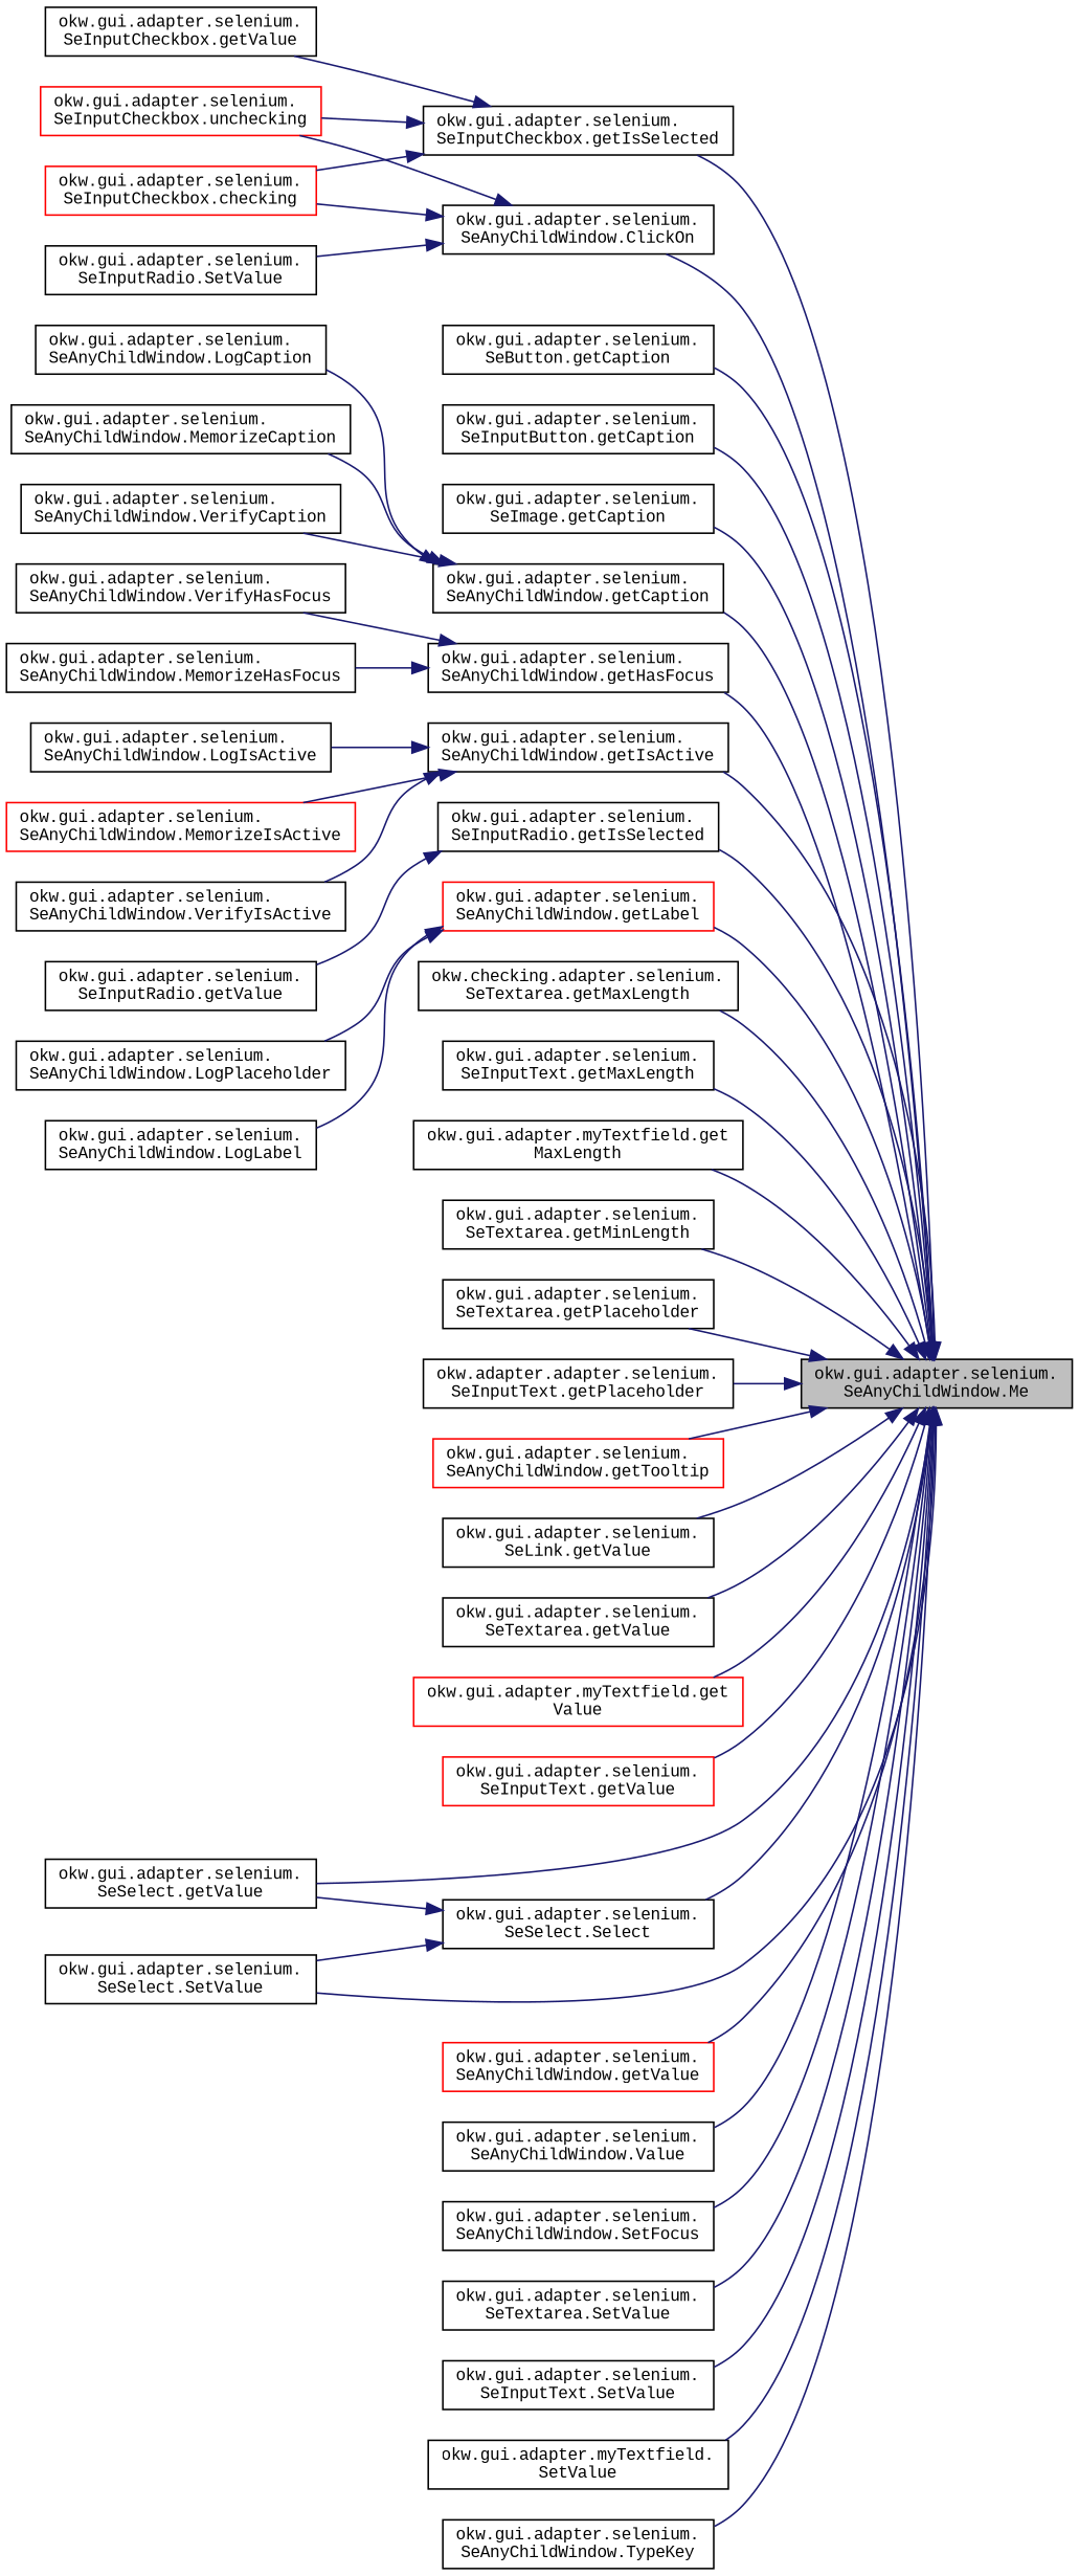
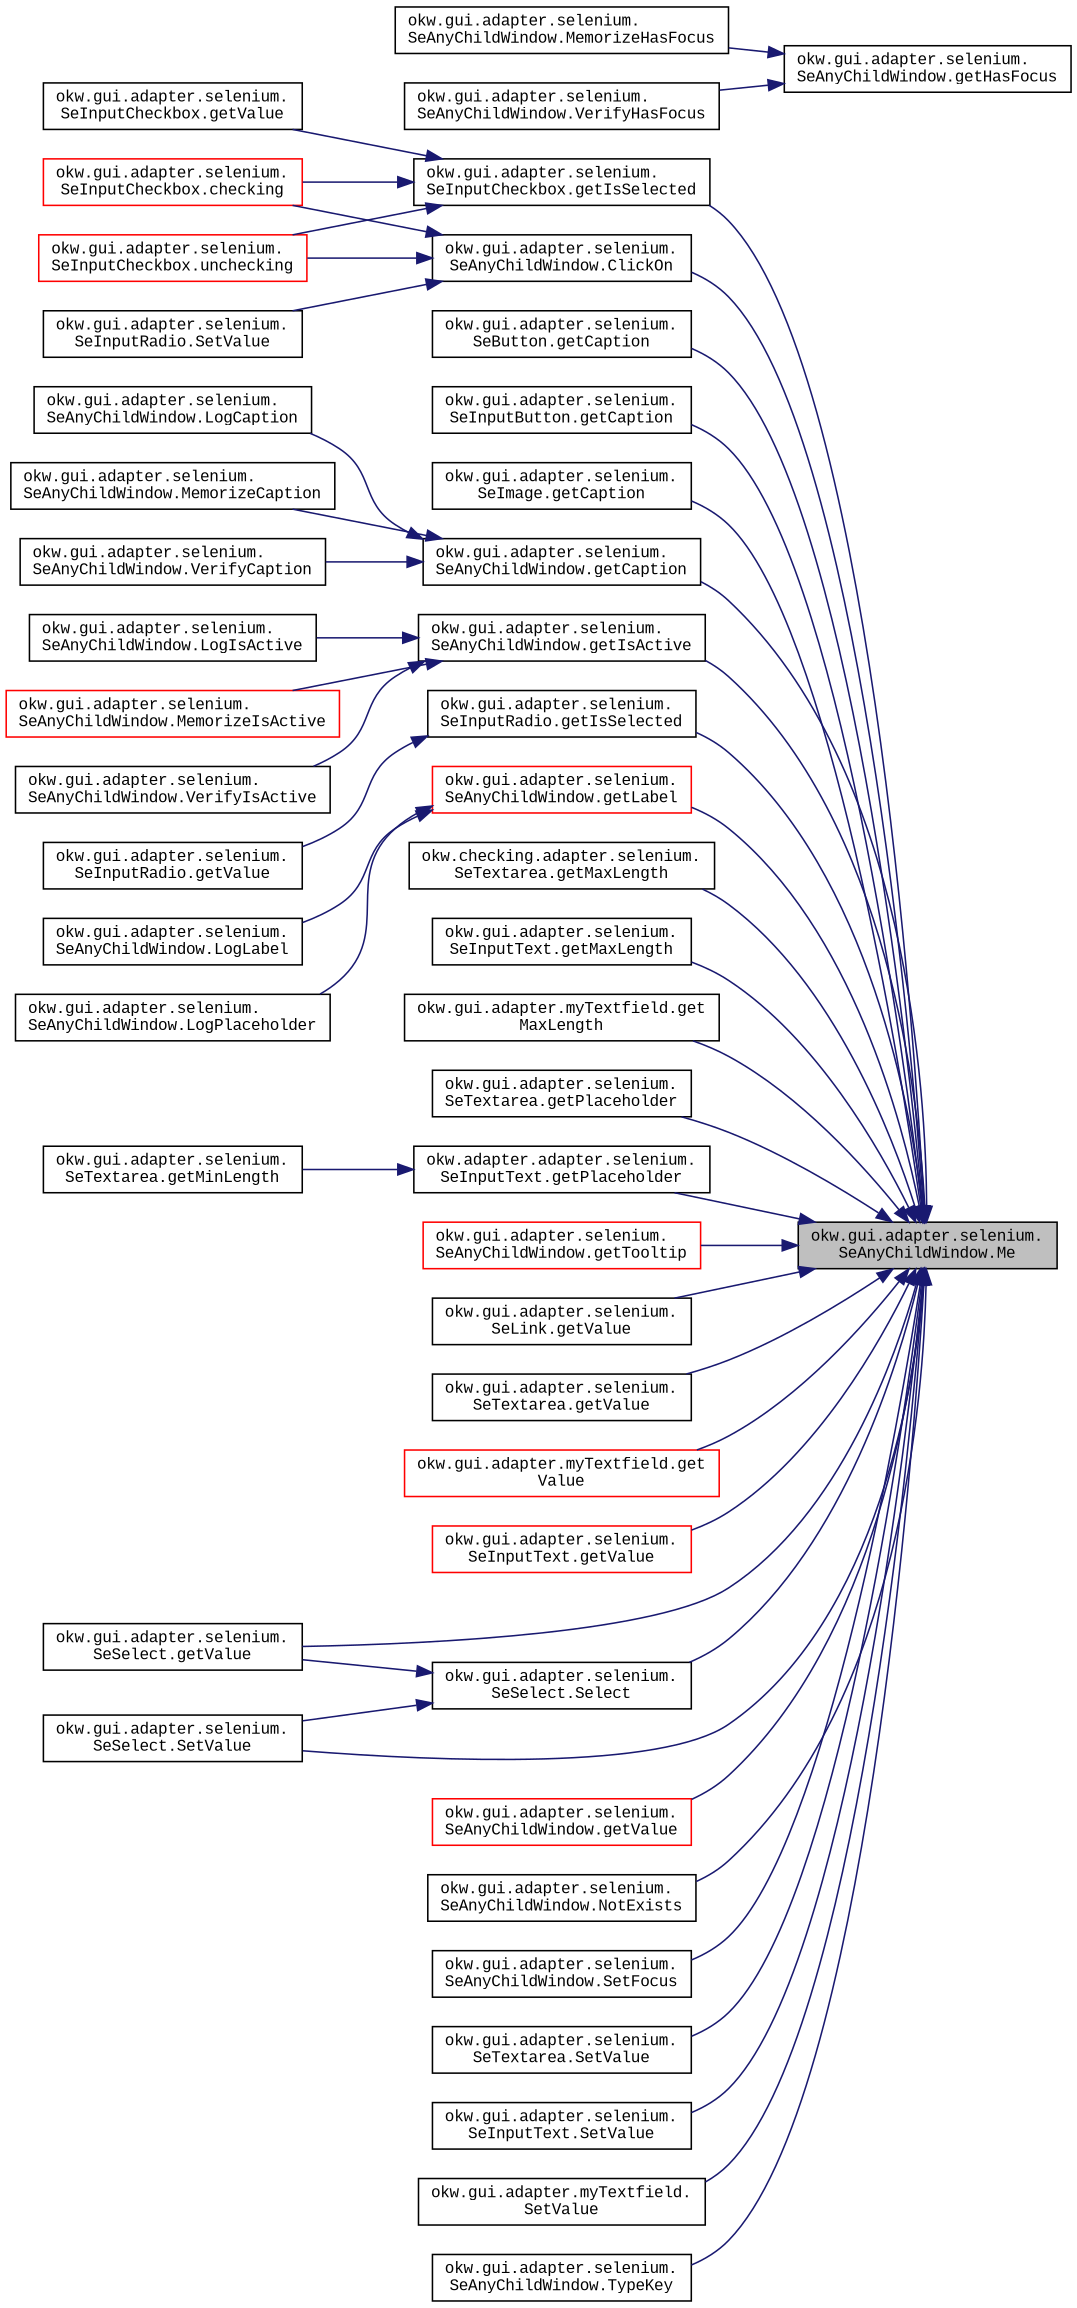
  digraph {
    fontname="Liberation Mono"
    rankdir=RL
    node [color=black fillcolor=white fontname="Liberation Mono" fontsize=10 shape=record style=filled]
    edge [color=midnightblue dir=back fontname="Liberation Mono" fontsize=10 labelfontname=Helvetica labelfontsize=10 style=solid]
    n1 [fillcolor=grey75 fontcolor=black height=0.2 label="okw.gui.adapter.selenium.\lSeAnyChildWindow.Me" width=0.4]
    n2 [height=0.2 label="okw.gui.adapter.selenium.\lSeAnyChildWindow.ClickOn" width=0.4]
    n3 [height=0.2 label="okw.gui.adapter.selenium.\lSeButton.getCaption" width=0.4]
    n4 [height=0.2 label="okw.gui.adapter.selenium.\lSeInputButton.getCaption" width=0.4]
    n5 [height=0.2 label="okw.gui.adapter.selenium.\lSeImage.getCaption" width=0.4]
    n6 [height=0.2 label="okw.gui.adapter.selenium.\lSeAnyChildWindow.getCaption" width=0.4]
    n7 [height=0.2 label="okw.gui.adapter.selenium.\lSeAnyChildWindow.getHasFocus" width=0.4]
    n8 [height=0.2 label="okw.gui.adapter.selenium.\lSeAnyChildWindow.getIsActive" width=0.4]
    n9 [height=0.2 label="okw.gui.adapter.selenium.\lSeInputCheckbox.getIsSelected" width=0.4]
    n10 [height=0.2 label="okw.gui.adapter.selenium.\lSeInputRadio.getIsSelected" width=0.4]
    n11 [color=red height=0.2 label="okw.gui.adapter.selenium.\lSeAnyChildWindow.getLabel" width=0.4]
    n12 [height=0.2 label="okw.checking.adapter.selenium.\lSeTextarea.getMaxLength" width=0.4]
    n13 [height=0.2 label="okw.gui.adapter.selenium.\lSeInputText.getMaxLength" width=0.4]
    n14 [height=0.2 label="okw.gui.adapter.myTextfield.get\lMaxLength" width=0.4]
    n15 [height=0.2 label="okw.gui.adapter.selenium.\lSeTextarea.getMinLength" width=0.4]
    n16 [height=0.2 label="okw.gui.adapter.selenium.\lSeTextarea.getPlaceholder" width=0.4]
    n17 [height=0.2 label="okw.adapter.adapter.selenium.\lSeInputText.getPlaceholder" width=0.4]
    n18 [color=red height=0.2 label="okw.gui.adapter.selenium.\lSeAnyChildWindow.getTooltip" width=0.4]
    n19 [height=0.2 label="okw.gui.adapter.selenium.\lSeLink.getValue" width=0.4]
    n20 [height=0.2 label="okw.gui.adapter.selenium.\lSeTextarea.getValue" width=0.4]
    n21 [color=red height=0.2 label="okw.gui.adapter.myTextfield.get\lValue" width=0.4]
    n22 [color=red height=0.2 label="okw.gui.adapter.selenium.\lSeInputText.getValue" width=0.4]
    n23 [height=0.2 label="okw.gui.adapter.selenium.\lSeSelect.getValue" width=0.4]
    n24 [color=red height=0.2 label="okw.gui.adapter.selenium.\lSeAnyChildWindow.getValue" width=0.4]
-   n25 [height=0.2 label="okw.gui.adapter.selenium.\lSeAnyChildWindow.Value" width=0.4]
+   n25 [height=0.2 label="okw.gui.adapter.selenium.\lSeAnyChildWindow.NotExists" width=0.4]
    n26 [height=0.2 label="okw.gui.adapter.selenium.\lSeSelect.Select" width=0.4]
    n27 [height=0.2 label="okw.gui.adapter.selenium.\lSeSelect.SetValue" width=0.4]
    n28 [height=0.2 label="okw.gui.adapter.selenium.\lSeAnyChildWindow.SetFocus" width=0.4]
    n29 [height=0.2 label="okw.gui.adapter.selenium.\lSeTextarea.SetValue" width=0.4]
    n30 [height=0.2 label="okw.gui.adapter.selenium.\lSeInputText.SetValue" width=0.4]
    n31 [height=0.2 label="okw.gui.adapter.myTextfield.\lSetValue" width=0.4]
    n32 [height=0.2 label="okw.gui.adapter.selenium.\lSeAnyChildWindow.TypeKey" width=0.4]
    n33 [color=red height=0.2 label="okw.gui.adapter.selenium.\lSeInputCheckbox.checking" width=0.4]
    n34 [height=0.2 label="okw.gui.adapter.selenium.\lSeInputRadio.SetValue" width=0.4]
    n35 [color=red height=0.2 label="okw.gui.adapter.selenium.\lSeInputCheckbox.unchecking" width=0.4]
    n36 [height=0.2 label="okw.gui.adapter.selenium.\lSeAnyChildWindow.LogCaption" width=0.4]
    n37 [height=0.2 label="okw.gui.adapter.selenium.\lSeAnyChildWindow.MemorizeCaption" width=0.4]
    n38 [height=0.2 label="okw.gui.adapter.selenium.\lSeAnyChildWindow.VerifyCaption" width=0.4]
    n39 [height=0.2 label="okw.gui.adapter.selenium.\lSeAnyChildWindow.MemorizeHasFocus" width=0.4]
    n40 [height=0.2 label="okw.gui.adapter.selenium.\lSeAnyChildWindow.VerifyHasFocus" width=0.4]
    n41 [height=0.2 label="okw.gui.adapter.selenium.\lSeAnyChildWindow.LogIsActive" width=0.4]
    n42 [color=red height=0.2 label="okw.gui.adapter.selenium.\lSeAnyChildWindow.MemorizeIsActive" width=0.4]
    n43 [height=0.2 label="okw.gui.adapter.selenium.\lSeAnyChildWindow.VerifyIsActive" width=0.4]
    n44 [height=0.2 label="okw.gui.adapter.selenium.\lSeInputCheckbox.getValue" width=0.4]
    n45 [height=0.2 label="okw.gui.adapter.selenium.\lSeInputRadio.getValue" width=0.4]
    n46 [height=0.2 label="okw.gui.adapter.selenium.\lSeAnyChildWindow.LogLabel" width=0.4]
    n47 [height=0.2 label="okw.gui.adapter.selenium.\lSeAnyChildWindow.LogPlaceholder" width=0.4]
    n1 -> n2
    n1 -> n3
    n1 -> n4
    n1 -> n5
    n1 -> n6
-   n1 -> n7
    n1 -> n8
    n1 -> n9
    n1 -> n10
    n1 -> n11
    n1 -> n12
    n1 -> n13
    n1 -> n14
-   n1 -> n15
+   n17 -> n15
    n1 -> n16
    n1 -> n17
    n1 -> n18
    n1 -> n19
    n1 -> n20
    n1 -> n21
    n1 -> n22
    n1 -> n23
    n1 -> n24
    n1 -> n25
    n1 -> n26
    n1 -> n27
    n1 -> n28
    n1 -> n29
    n1 -> n30
    n1 -> n31
    n1 -> n32
    n2 -> n33
    n2 -> n34
    n2 -> n35
    n6 -> n36
    n6 -> n37
    n6 -> n38
    n7 -> n39
    n7 -> n40
    n8 -> n41
    n8 -> n42
    n8 -> n43
    n9 -> n33
    n9 -> n35
    n9 -> n44
    n10 -> n45
    n11 -> n46
    n11 -> n47
    n26 -> n23
    n26 -> n27
  }
